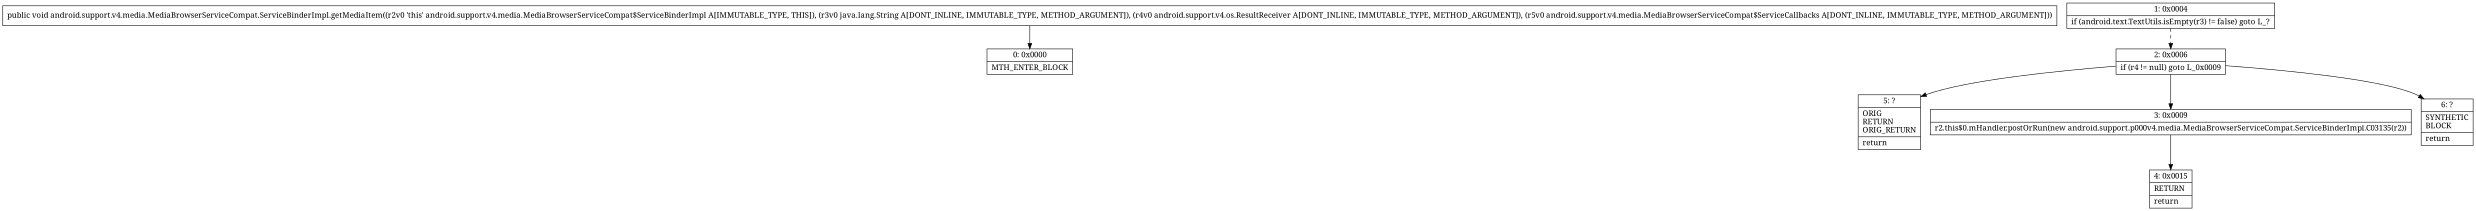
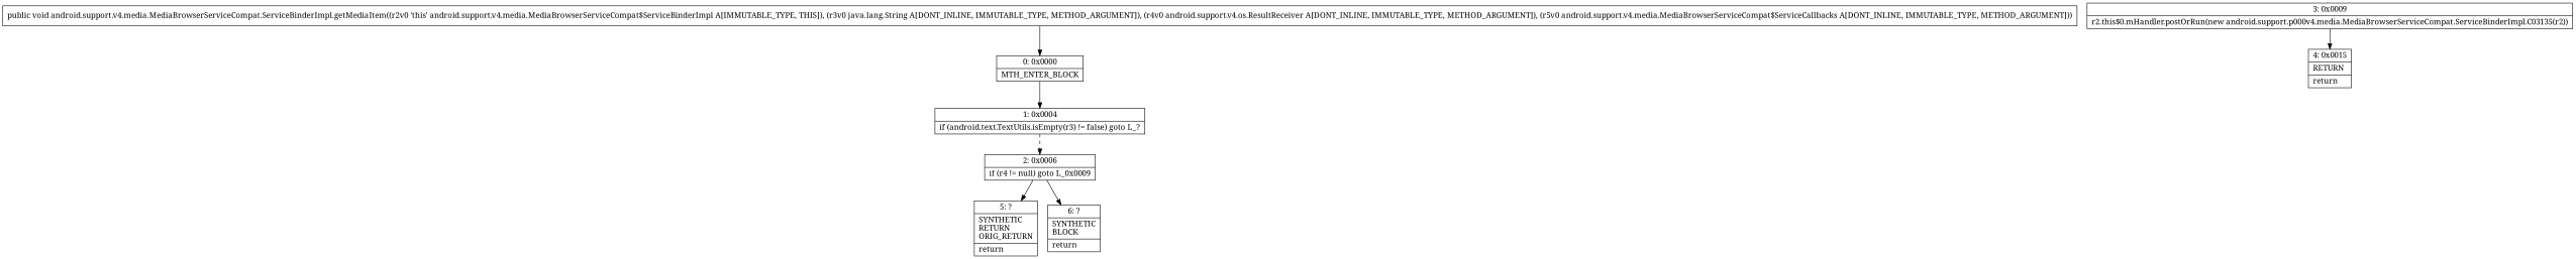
  digraph {
    fontname="Noto Serif"
    node [fontname="Noto Serif" shape=record]
    edge [fontname="Noto Serif"]
    n1 [label="{0\:\ 0x0000|MTH_ENTER_BLOCK\l}"]
    n2 [label="{1\:\ 0x0004|if (android.text.TextUtils.isEmpty(r3) != false) goto L_?\l}"]
    n3 [label="{2\:\ 0x0006|if (r4 != null) goto L_0x0009\l}"]
-   n4 [label="{5\:\ ?|ORIG\lRETURN\lORIG_RETURN\l|return\l}"]
+   n4 [label="{5\:\ ?|SYNTHETIC\lRETURN\lORIG_RETURN\l|return\l}"]
    n5 [label="{3\:\ 0x0009|r2.this$0.mHandler.postOrRun(new android.support.p000v4.media.MediaBrowserServiceCompat.ServiceBinderImpl.C03135(r2))\l}"]
    n6 [label="{6\:\ ?|SYNTHETIC\lBLOCK\l|return\l}"]
    n7 [label="{4\:\ 0x0015|RETURN\l|return\l}"]
    n8 [label="{public void android.support.v4.media.MediaBrowserServiceCompat.ServiceBinderImpl.getMediaItem((r2v0 'this' android.support.v4.media.MediaBrowserServiceCompat$ServiceBinderImpl A[IMMUTABLE_TYPE, THIS]), (r3v0 java.lang.String A[DONT_INLINE, IMMUTABLE_TYPE, METHOD_ARGUMENT]), (r4v0 android.support.v4.os.ResultReceiver A[DONT_INLINE, IMMUTABLE_TYPE, METHOD_ARGUMENT]), (r5v0 android.support.v4.media.MediaBrowserServiceCompat$ServiceCallbacks A[DONT_INLINE, IMMUTABLE_TYPE, METHOD_ARGUMENT])) }"]
+   n1 -> n2
    n2 -> n3 [style=dashed]
    n3 -> n4
-   n3 -> n5
    n3 -> n6 [style=solid]
    n5 -> n7
    n8 -> n1
  }
